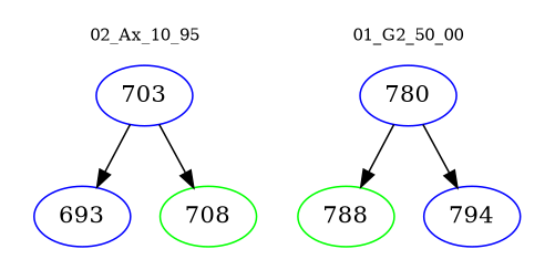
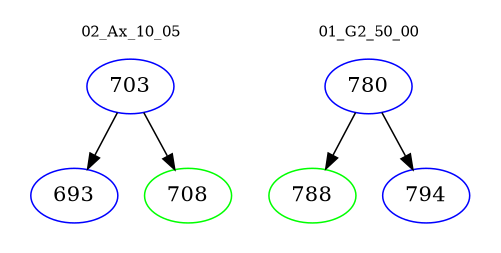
  digraph {
    node [color=blue]
    edge [color=black]
    n1 [label=703]
    n2 [label=693]
    n3 [color=green label=708]
    n4 [label=780]
    n5 [color=green label=788]
    n6 [label=794]
    subgraph cluster_1 {
      color=white
      fontsize=10
-     label="02_Ax_10_95"
+     label="02_Ax_10_05"
      n1
      n2
      n3
    }
    subgraph cluster_2 {
      color=white
      fontsize=10
      label="01_G2_50_00"
      n4
      n5
      n6
    }
    n1 -> n2
    n1 -> n3
    n4 -> n5
    n4 -> n6
  }
